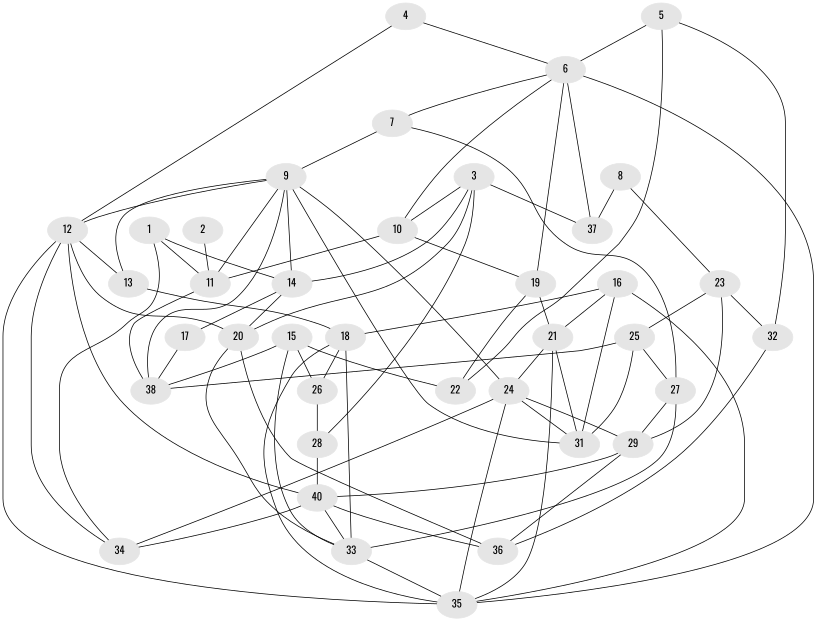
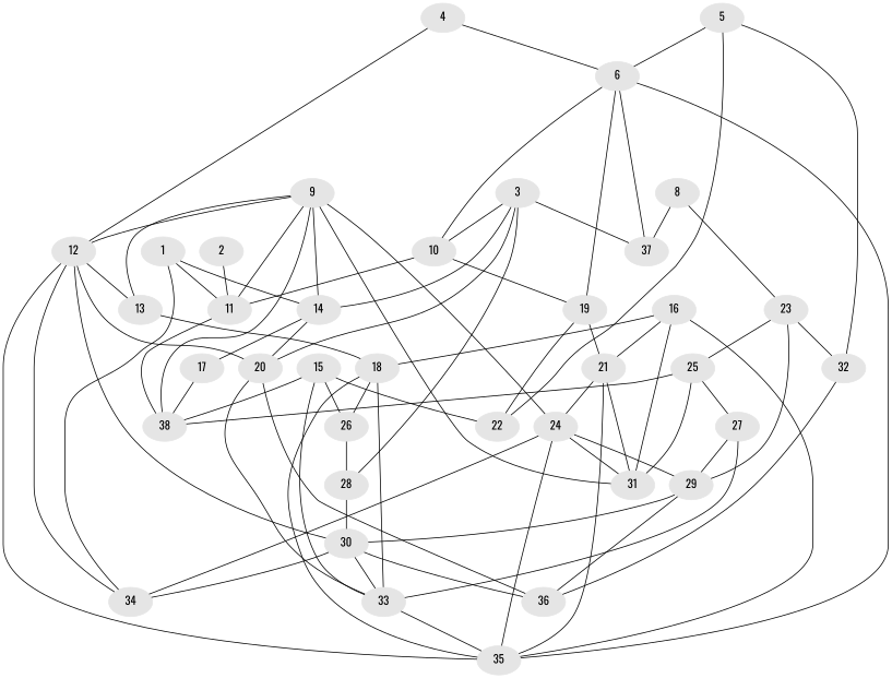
  graph {
    fontname=Oswald
    node [color=gray90 fontname=Oswald style=filled]
    edge [fontname=Oswald weight=1.0]
    1
    11
    14
    34
    38
    20
    17
    2
    3
    10
    28
    37
    19
    36
    33
    23
    32
    25
    29
-   30 [label=40]
+   30
    4
    6
    12
-   7
    35
    13
    5
    22
    9
    27
    21
    24
    31
    8
    18
    26
    15
    16
    1 -- 11
    1 -- 14
    1 -- 34
    11 -- 38
    14 -- 20
    14 -- 17
    20 -- 36
    20 -- 33
    17 -- 38
    2 -- 11
    3 -- 14
    3 -- 20
    3 -- 10
    3 -- 28
    3 -- 37
    10 -- 11
    10 -- 19
    28 -- 30 [weight=2.0]
    19 -- 22
    19 -- 21
    33 -- 35
    23 -- 32
    23 -- 25
    23 -- 29
    32 -- 36
    25 -- 38
    25 -- 27
    25 -- 31 [weight=2.0]
    29 -- 36
    29 -- 30
    30 -- 34
    30 -- 36
    30 -- 33
    4 -- 6
    4 -- 12
    6 -- 10
    6 -- 37 [weight=2.0]
    6 -- 19
-   6 -- 7
    6 -- 35
    12 -- 34
    12 -- 20
    12 -- 30
    12 -- 35
    12 -- 13
-   7 -- 9
-   7 -- 27
    13 -- 18
    5 -- 32
    5 -- 6
    5 -- 22
    9 -- 11
    9 -- 14
    9 -- 38
    9 -- 12
    9 -- 13
    9 -- 24
    9 -- 31
    27 -- 33
    27 -- 29
    21 -- 35
    21 -- 24
    21 -- 31
    24 -- 34
    24 -- 29 [weight=2.0]
    24 -- 35
    24 -- 31 [weight=2.0]
    8 -- 37
    8 -- 23
    18 -- 33
    18 -- 35
    18 -- 26
    26 -- 28
    15 -- 38
    15 -- 33
    15 -- 22
    15 -- 26
    16 -- 35
    16 -- 21
    16 -- 31
    16 -- 18
  }
